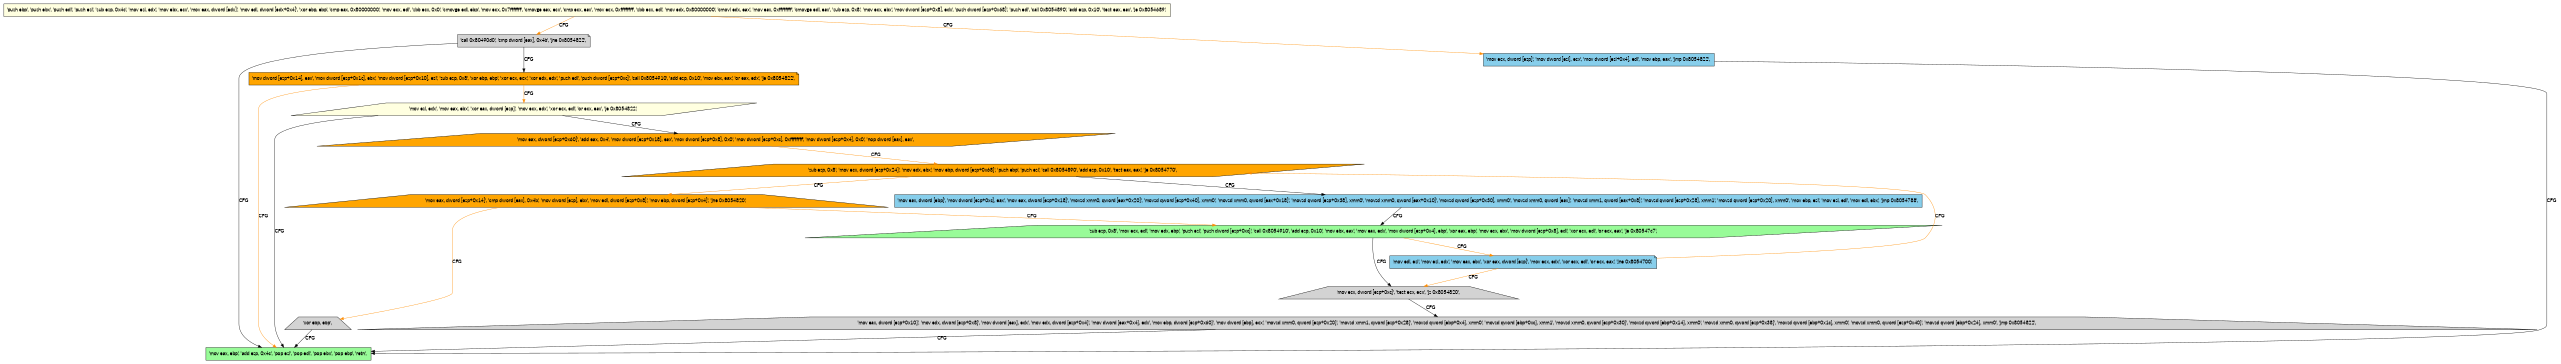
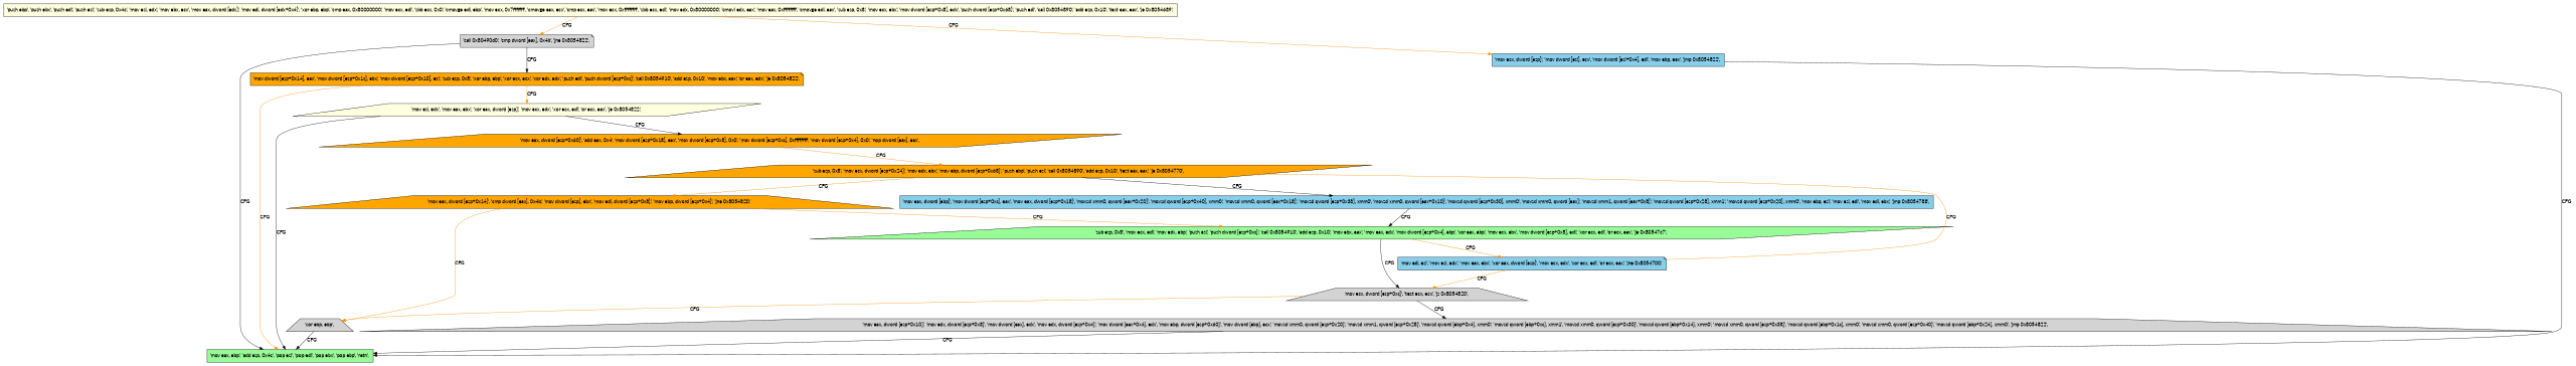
  digraph {
    fontname=Lato
    node [fillcolor=lightgrey fontname=Lato shape=box style=filled]
    edge [color=darkorange fontname=Lato]
    n1 [fillcolor=lightyellow label="'push ebp', 'push ebx', 'push edi', 'push esi', 'sub esp, 0x4c', 'mov esi, edx', 'mov ebx, ecx', 'mov eax, dword [edx]', 'mov edi, dword [edx+0x4]', 'xor ebp, ebp', 'cmp eax, 0x80000000', 'mov ecx, edi', 'sbb ecx, 0x0', 'cmovge edi, ebp', 'mov ecx, 0x7fffffff', 'cmovge eax, ecx', 'cmp ecx, eax', 'mov ecx, 0xffffffff', 'sbb ecx, edi', 'mov edx, 0x80000000', 'cmovl edx, eax', 'mov eax, 0xffffffff', 'cmovge edi, eax', 'sub esp, 0x8', 'mov ecx, ebx', 'mov dword [esp+0x8], edx', 'push dword [esp+0x68]', 'push edi', 'call 0x8054890', 'add esp, 0x10', 'test eax, eax', 'je 0x8054689', "]
    n2 [label="'call 0x80490d0', 'cmp dword [eax], 0x4b', 'jne 0x8054822', " shape=note]
    n3 [fillcolor=skyblue label="'mov ecx, dword [esp]', 'mov dword [esi], ecx', 'mov dword [esi+0x4], edi', 'mov ebp, eax', 'jmp 0x8054822', "]
    n4 [fillcolor=palegreen label="'mov eax, ebp', 'add esp, 0x4c', 'pop esi', 'pop edi', 'pop ebx', 'pop ebp', 'retn', "]
    n5 [fillcolor=orange label="'mov dword [esp+0x14], eax', 'mov dword [esp+0x1c], ebx', 'mov dword [esp+0x10], esi', 'sub esp, 0x8', 'xor ebp, ebp', 'xor ecx, ecx', 'xor edx, edx', 'push edi', 'push dword [esp+0xc]', 'call 0x8054910', 'add esp, 0x10', 'mov ebx, eax', 'or eax, edx', 'je 0x8054822', " shape=note]
    n6 [fillcolor=lightyellow label="'mov esi, edx', 'mov eax, ebx', 'xor eax, dword [esp]', 'mov ecx, edx', 'xor ecx, edi', 'or ecx, eax', 'je 0x8054822', " shape=parallelogram]
    n7 [fillcolor=orange label="'mov eax, dword [esp+0x60]', 'add eax, 0x4', 'mov dword [esp+0x18], eax', 'mov dword [esp+0x8], 0x0', 'mov dword [esp+0xc], 0xffffffff', 'mov dword [esp+0x4], 0x0', 'nop dword [eax], eax', " shape=parallelogram]
    n8 [fillcolor=orange label="'sub esp, 0x8', 'mov ecx, dword [esp+0x24]', 'mov edx, ebx', 'mov ebp, dword [esp+0x68]', 'push ebp', 'push esi', 'call 0x8054890', 'add esp, 0x10', 'test eax, eax', 'je 0x8054770', " shape=parallelogram]
    n9 [fillcolor=orange label="'mov eax, dword [esp+0x14]', 'cmp dword [eax], 0x4b', 'mov dword [esp], ebx', 'mov edi, dword [esp+0x8]', 'mov ebp, dword [esp+0x4]', 'jne 0x8054820', " shape=trapezium]
    n10 [fillcolor=skyblue label="'mov eax, dword [ebp]', 'mov dword [esp+0xc], eax', 'mov eax, dword [esp+0x18]', 'movsd xmm0, qword [eax+0x20]', 'movsd qword [esp+0x40], xmm0', 'movsd xmm0, qword [eax+0x18]', 'movsd qword [esp+0x38], xmm0', 'movsd xmm0, qword [eax+0x10]', 'movsd qword [esp+0x30], xmm0', 'movsd xmm0, qword [eax]', 'movsd xmm1, qword [eax+0x8]', 'movsd qword [esp+0x28], xmm1', 'movsd qword [esp+0x20], xmm0', 'mov ebp, esi', 'mov esi, edi', 'mov edi, ebx', 'jmp 0x8054788', "]
    n11 [label="'xor ebp, ebp', " shape=trapezium]
    n12 [fillcolor=palegreen label="'sub esp, 0x8', 'mov ecx, edi', 'mov edx, ebp', 'push esi', 'push dword [esp+0xc]', 'call 0x8054910', 'add esp, 0x10', 'mov ebx, eax', 'mov eax, edx', 'mov dword [esp+0x4], ebp', 'xor eax, ebp', 'mov ecx, ebx', 'mov dword [esp+0x8], edi', 'xor ecx, edi', 'or ecx, eax', 'je 0x80547c7', " shape=parallelogram]
    n13 [label="'mov ecx, dword [esp+0xc]', 'test ecx, ecx', 'js 0x8054820', " shape=trapezium]
    n14 [fillcolor=skyblue label="'mov edi, esi', 'mov esi, edx', 'mov eax, ebx', 'xor eax, dword [esp]', 'mov ecx, edx', 'xor ecx, edi', 'or ecx, eax', 'jne 0x8054700', " shape=note]
    n15 [label="'mov eax, dword [esp+0x10]', 'mov edx, dword [esp+0x8]', 'mov dword [eax], edx', 'mov edx, dword [esp+0x4]', 'mov dword [eax+0x4], edx', 'mov ebp, dword [esp+0x60]', 'mov dword [ebp], ecx', 'movsd xmm0, qword [esp+0x20]', 'movsd xmm1, qword [esp+0x28]', 'movsd qword [ebp+0x4], xmm0', 'movsd qword [ebp+0xc], xmm1', 'movsd xmm0, qword [esp+0x30]', 'movsd qword [ebp+0x14], xmm0', 'movsd xmm0, qword [esp+0x38]', 'movsd qword [ebp+0x1c], xmm0', 'movsd xmm0, qword [esp+0x40]', 'movsd qword [ebp+0x24], xmm0', 'jmp 0x8054822', " shape=trapezium]
    n1 -> n2 [label=CFG]
    n1 -> n3 [label=CFG]
    n2 -> n4 [color=black label=CFG]
    n2 -> n5 [color=black label=CFG]
    n3 -> n4 [color=black label=CFG]
    n5 -> n4 [label=CFG]
    n5 -> n6 [label=CFG]
    n6 -> n4 [color=black label=CFG]
    n6 -> n7 [color=black label=CFG]
    n7 -> n8 [label=CFG]
    n8 -> n9 [label=CFG]
    n8 -> n10 [color=black label=CFG]
    n9 -> n11 [label=CFG]
    n9 -> n12 [label=CFG]
    n10 -> n12 [color=black label=CFG]
    n11 -> n4 [color=black label=CFG]
    n12 -> n13 [color=black label=CFG]
    n12 -> n14 [label=CFG]
+   n13 -> n11 [label=CFG]
    n13 -> n15 [color=black label=CFG]
    n14 -> n8 [label=CFG]
    n14 -> n13 [label=CFG]
    n15 -> n4 [color=black label=CFG]
  }
